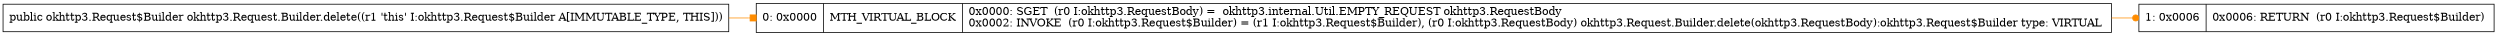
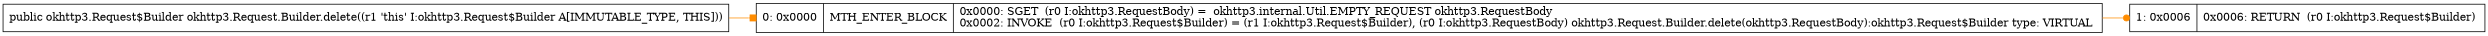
  digraph {
    rankdir=LR
    node [shape=record]
    edge [color=darkorange]
-   n1 [label="{0\:\ 0x0000|MTH_VIRTUAL_BLOCK\l|0x0000: SGET  (r0 I:okhttp3.RequestBody) =  okhttp3.internal.Util.EMPTY_REQUEST okhttp3.RequestBody \l0x0002: INVOKE  (r0 I:okhttp3.Request$Builder) = (r1 I:okhttp3.Request$Builder), (r0 I:okhttp3.RequestBody) okhttp3.Request.Builder.delete(okhttp3.RequestBody):okhttp3.Request$Builder type: VIRTUAL \l}"]
+   n1 [label="{0\:\ 0x0000|MTH_ENTER_BLOCK\l|0x0000: SGET  (r0 I:okhttp3.RequestBody) =  okhttp3.internal.Util.EMPTY_REQUEST okhttp3.RequestBody \l0x0002: INVOKE  (r0 I:okhttp3.Request$Builder) = (r1 I:okhttp3.Request$Builder), (r0 I:okhttp3.RequestBody) okhttp3.Request.Builder.delete(okhttp3.RequestBody):okhttp3.Request$Builder type: VIRTUAL \l}"]
    n2 [label="{1\:\ 0x0006|0x0006: RETURN  (r0 I:okhttp3.Request$Builder) \l}"]
    n3 [label="{public okhttp3.Request$Builder okhttp3.Request.Builder.delete((r1 'this' I:okhttp3.Request$Builder A[IMMUTABLE_TYPE, THIS])) }"]
    n1 -> n2 [arrowhead=dot]
    n3 -> n1 [arrowhead=box]
  }
